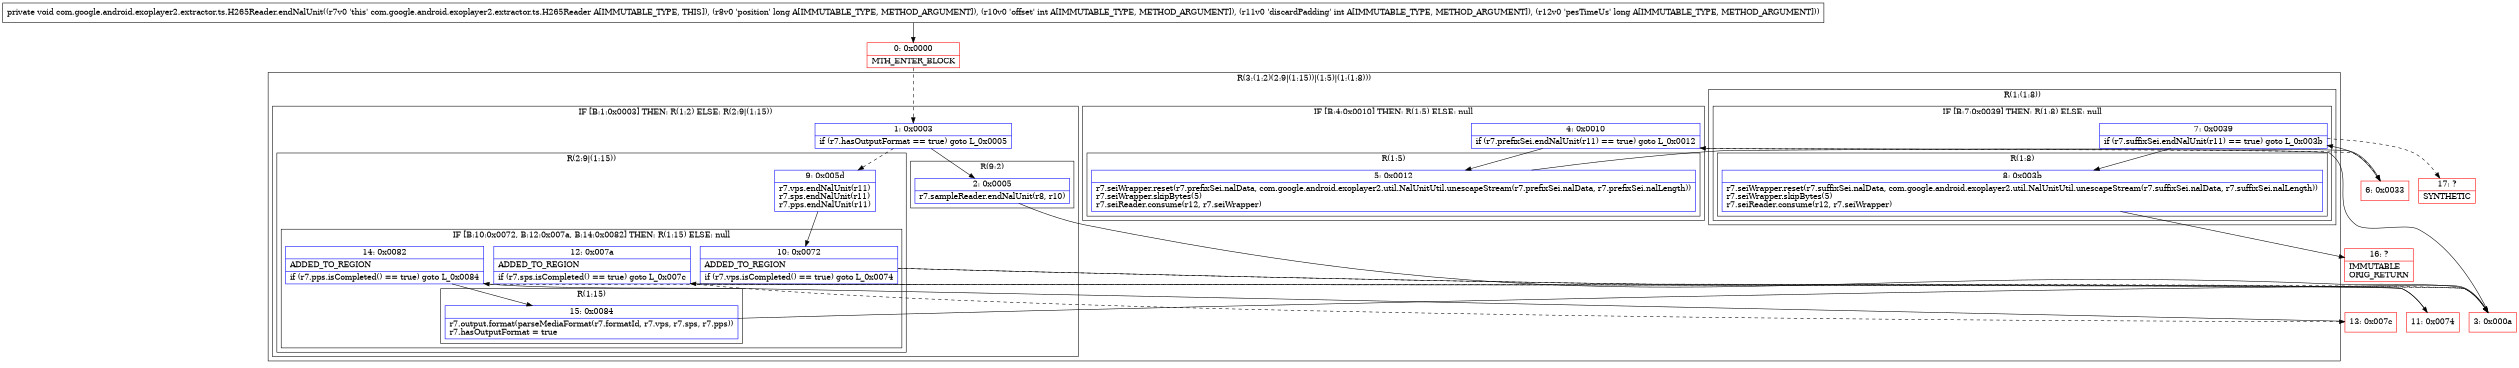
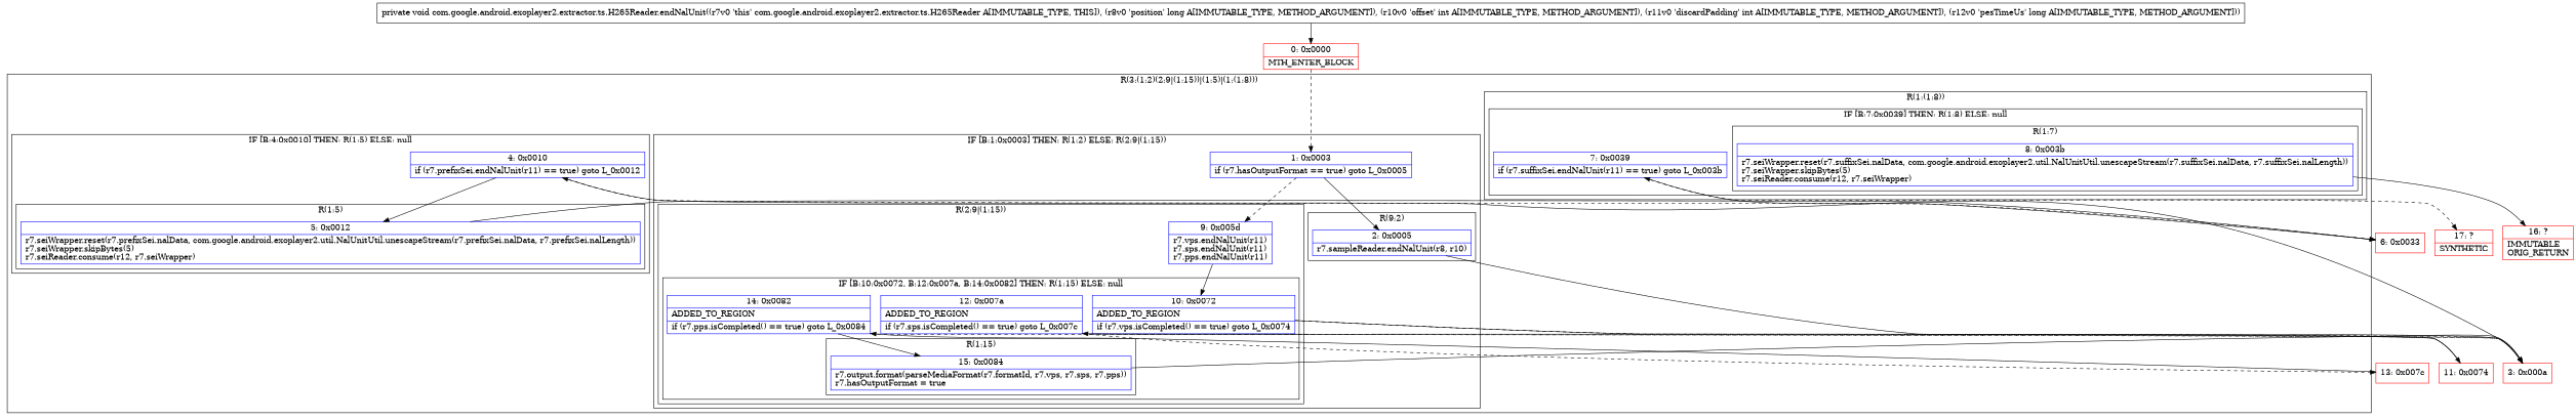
  digraph {
    node [color=blue shape=record]
    n1 [label="{2\:\ 0x0005|r7.sampleReader.endNalUnit(r8, r10)\l}"]
    n2 [label="{15\:\ 0x0084|r7.output.format(parseMediaFormat(r7.formatId, r7.vps, r7.sps, r7.pps))\lr7.hasOutputFormat = true\l}"]
    n3 [label="{10\:\ 0x0072|ADDED_TO_REGION\l|if (r7.vps.isCompleted() == true) goto L_0x0074\l}"]
    n4 [label="{12\:\ 0x007a|ADDED_TO_REGION\l|if (r7.sps.isCompleted() == true) goto L_0x007c\l}"]
    n5 [label="{14\:\ 0x0082|ADDED_TO_REGION\l|if (r7.pps.isCompleted() == true) goto L_0x0084\l}"]
    n6 [label="{9\:\ 0x005d|r7.vps.endNalUnit(r11)\lr7.sps.endNalUnit(r11)\lr7.pps.endNalUnit(r11)\l}"]
    n7 [label="{1\:\ 0x0003|if (r7.hasOutputFormat == true) goto L_0x0005\l}"]
    n8 [label="{5\:\ 0x0012|r7.seiWrapper.reset(r7.prefixSei.nalData, com.google.android.exoplayer2.util.NalUnitUtil.unescapeStream(r7.prefixSei.nalData, r7.prefixSei.nalLength))\lr7.seiWrapper.skipBytes(5)\lr7.seiReader.consume(r12, r7.seiWrapper)\l}"]
    n9 [label="{4\:\ 0x0010|if (r7.prefixSei.endNalUnit(r11) == true) goto L_0x0012\l}"]
    n10 [label="{8\:\ 0x003b|r7.seiWrapper.reset(r7.suffixSei.nalData, com.google.android.exoplayer2.util.NalUnitUtil.unescapeStream(r7.suffixSei.nalData, r7.suffixSei.nalLength))\lr7.seiWrapper.skipBytes(5)\lr7.seiReader.consume(r12, r7.seiWrapper)\l}"]
    n11 [label="{7\:\ 0x0039|if (r7.suffixSei.endNalUnit(r11) == true) goto L_0x003b\l}"]
    n12 [color=red label="{3\:\ 0x000a}"]
    n13 [color=red label="{11\:\ 0x0074}"]
    n14 [color=red label="{13\:\ 0x007c}"]
    n15 [color=red label="{6\:\ 0x0033}"]
    n16 [color=red label="{16\:\ ?|IMMUTABLE\lORIG_RETURN\l}"]
    n17 [color=red label="{17\:\ ?|SYNTHETIC\l}"]
    n18 [color=red label="{0\:\ 0x0000|MTH_ENTER_BLOCK\l}"]
    n19 [label="{private void com.google.android.exoplayer2.extractor.ts.H265Reader.endNalUnit((r7v0 'this' com.google.android.exoplayer2.extractor.ts.H265Reader A[IMMUTABLE_TYPE, THIS]), (r8v0 'position' long A[IMMUTABLE_TYPE, METHOD_ARGUMENT]), (r10v0 'offset' int A[IMMUTABLE_TYPE, METHOD_ARGUMENT]), (r11v0 'discardPadding' int A[IMMUTABLE_TYPE, METHOD_ARGUMENT]), (r12v0 'pesTimeUs' long A[IMMUTABLE_TYPE, METHOD_ARGUMENT])) }" color=""]
    subgraph cluster_1 {
      label="R(3:(1:2)(2:9|(1:15))|(1:5)|(1:(1:8)))"
      subgraph cluster_2 {
        label="IF [B:1:0x0003] THEN: R(1:2) ELSE: R(2:9|(1:15))"
        n7
        subgraph cluster_3 {
          label="R(9:2)"
          n1
        }
        subgraph cluster_4 {
          label="R(2:9|(1:15))"
          n6
          subgraph cluster_5 {
            label="IF [B:10:0x0072, B:12:0x007a, B:14:0x0082] THEN: R(1:15) ELSE: null"
            n3
            n4
            n5
            subgraph cluster_6 {
              label="R(1:15)"
              n2
            }
          }
        }
      }
      subgraph cluster_7 {
        label="IF [B:4:0x0010] THEN: R(1:5) ELSE: null"
        n9
        subgraph cluster_8 {
          label="R(1:5)"
          n8
        }
      }
      subgraph cluster_9 {
        label="R(1:(1:8))"
        subgraph cluster_10 {
          label="IF [B:7:0x0039] THEN: R(1:8) ELSE: null"
          n11
          subgraph cluster_11 {
-           label="R(1:8)"
+           label="R(1:7)"
            n10
          }
        }
      }
    }
    n1 -> n12
    n2 -> n12
    n3 -> n12 [style=dashed]
    n3 -> n13
    n4 -> n12 [style=dashed]
    n4 -> n14 [style=dashed]
    n5 -> n2
    n5 -> n12 [style=dashed]
    n6 -> n3
    n7 -> n1
    n7 -> n6 [style=dashed]
    n8 -> n15
    n9 -> n8
    n9 -> n15 [style=dashed]
    n10 -> n16
-   n11 -> n10
    n11 -> n17 [style=dashed]
    n12 -> n9
    n13 -> n4
    n14 -> n5
    n15 -> n11
    n18 -> n7 [style=dashed]
    n19 -> n18
  }
